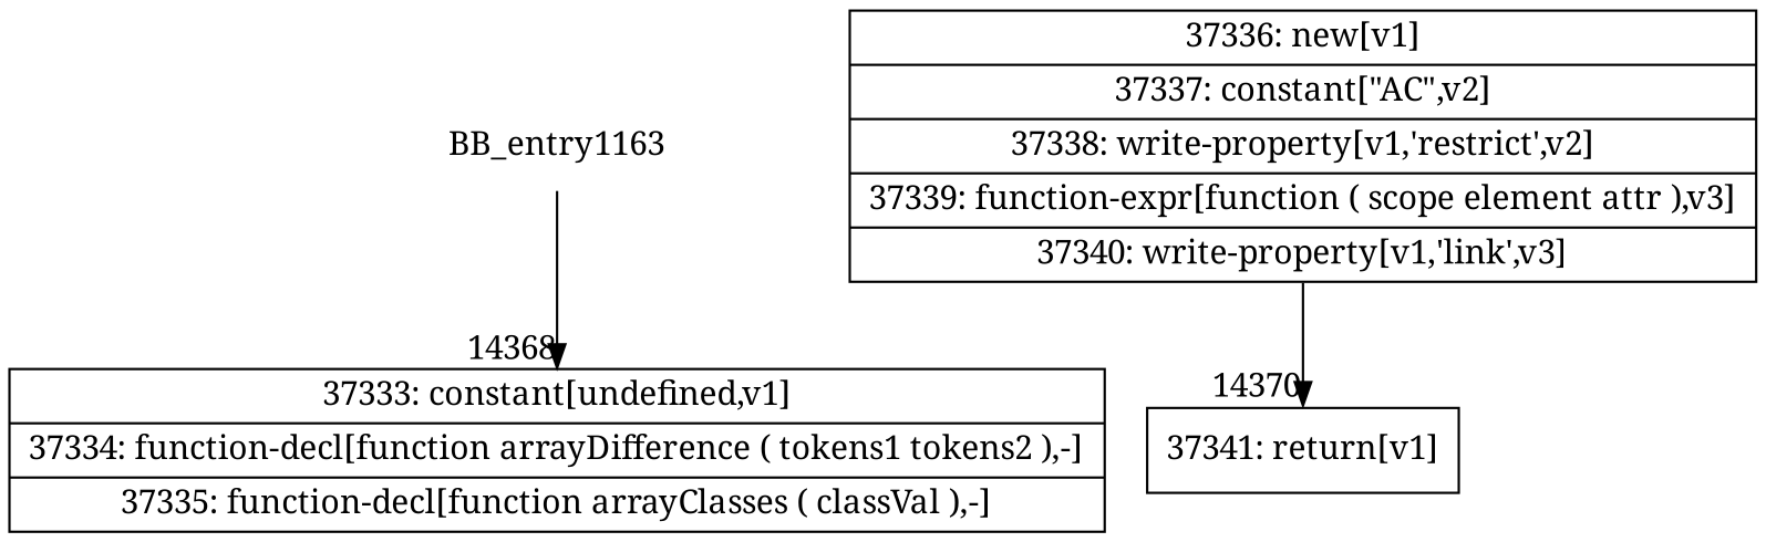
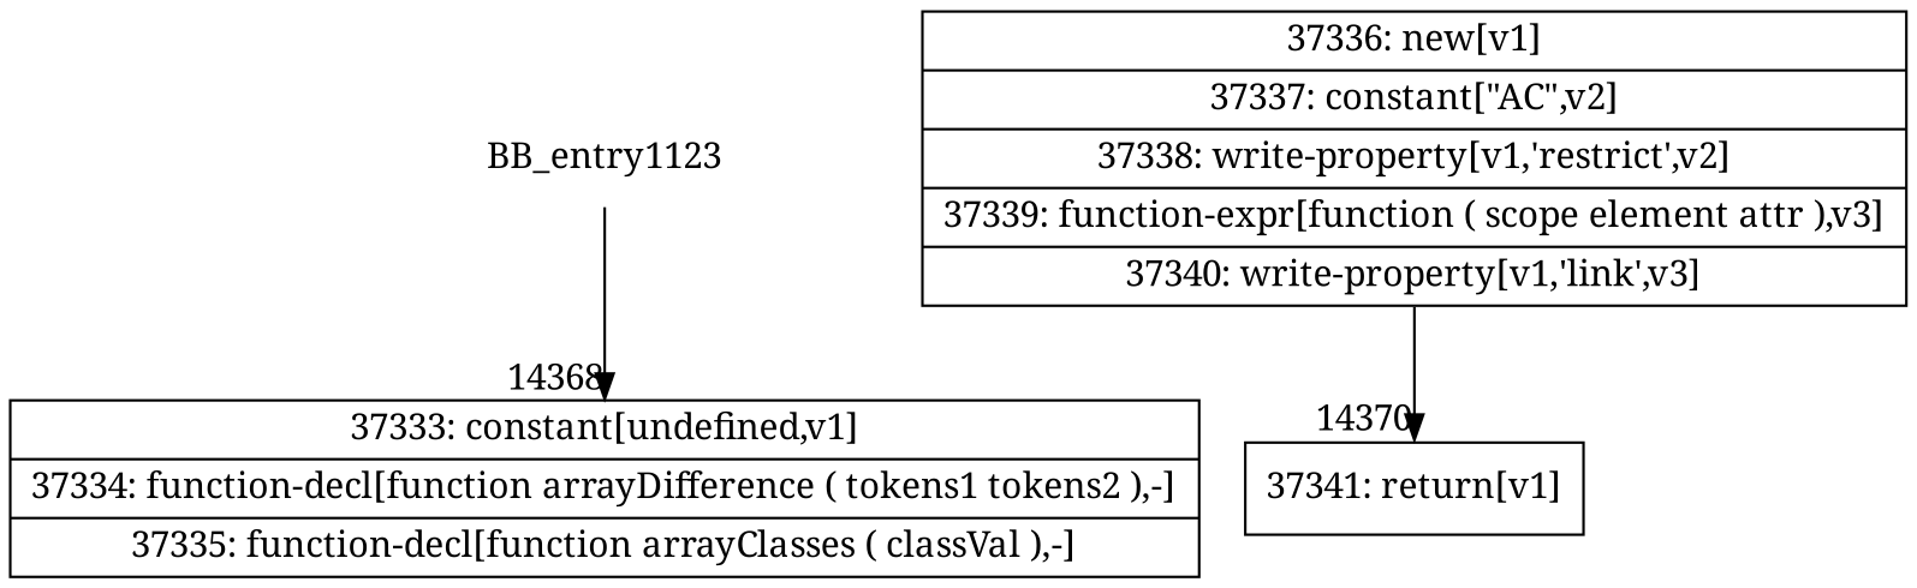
  digraph {
    fontname="Noto Serif"
    rankdir=TD
    node [fontname="Noto Serif" shape=record]
    edge [fontname="Noto Serif" headport=n tailport=s]
-   BB_entry1123 [shape=none label=BB_entry1163]
+   BB_entry1123 [shape=none]
    n2 [label="{37333: constant[undefined,v1]|37334: function-decl[function arrayDifference ( tokens1 tokens2 ),-]|37335: function-decl[function arrayClasses ( classVal ),-]}"]
    n3 [label="{37336: new[v1]|37337: constant[\"AC\",v2]|37338: write-property[v1,'restrict',v2]|37339: function-expr[function ( scope element attr ),v3]|37340: write-property[v1,'link',v3]}"]
    n4 [label="{37341: return[v1]}"]
    BB_entry1123 -> n2 [headlabel="    14368"]
    n3 -> n4 [headlabel="      14370"]
  }
